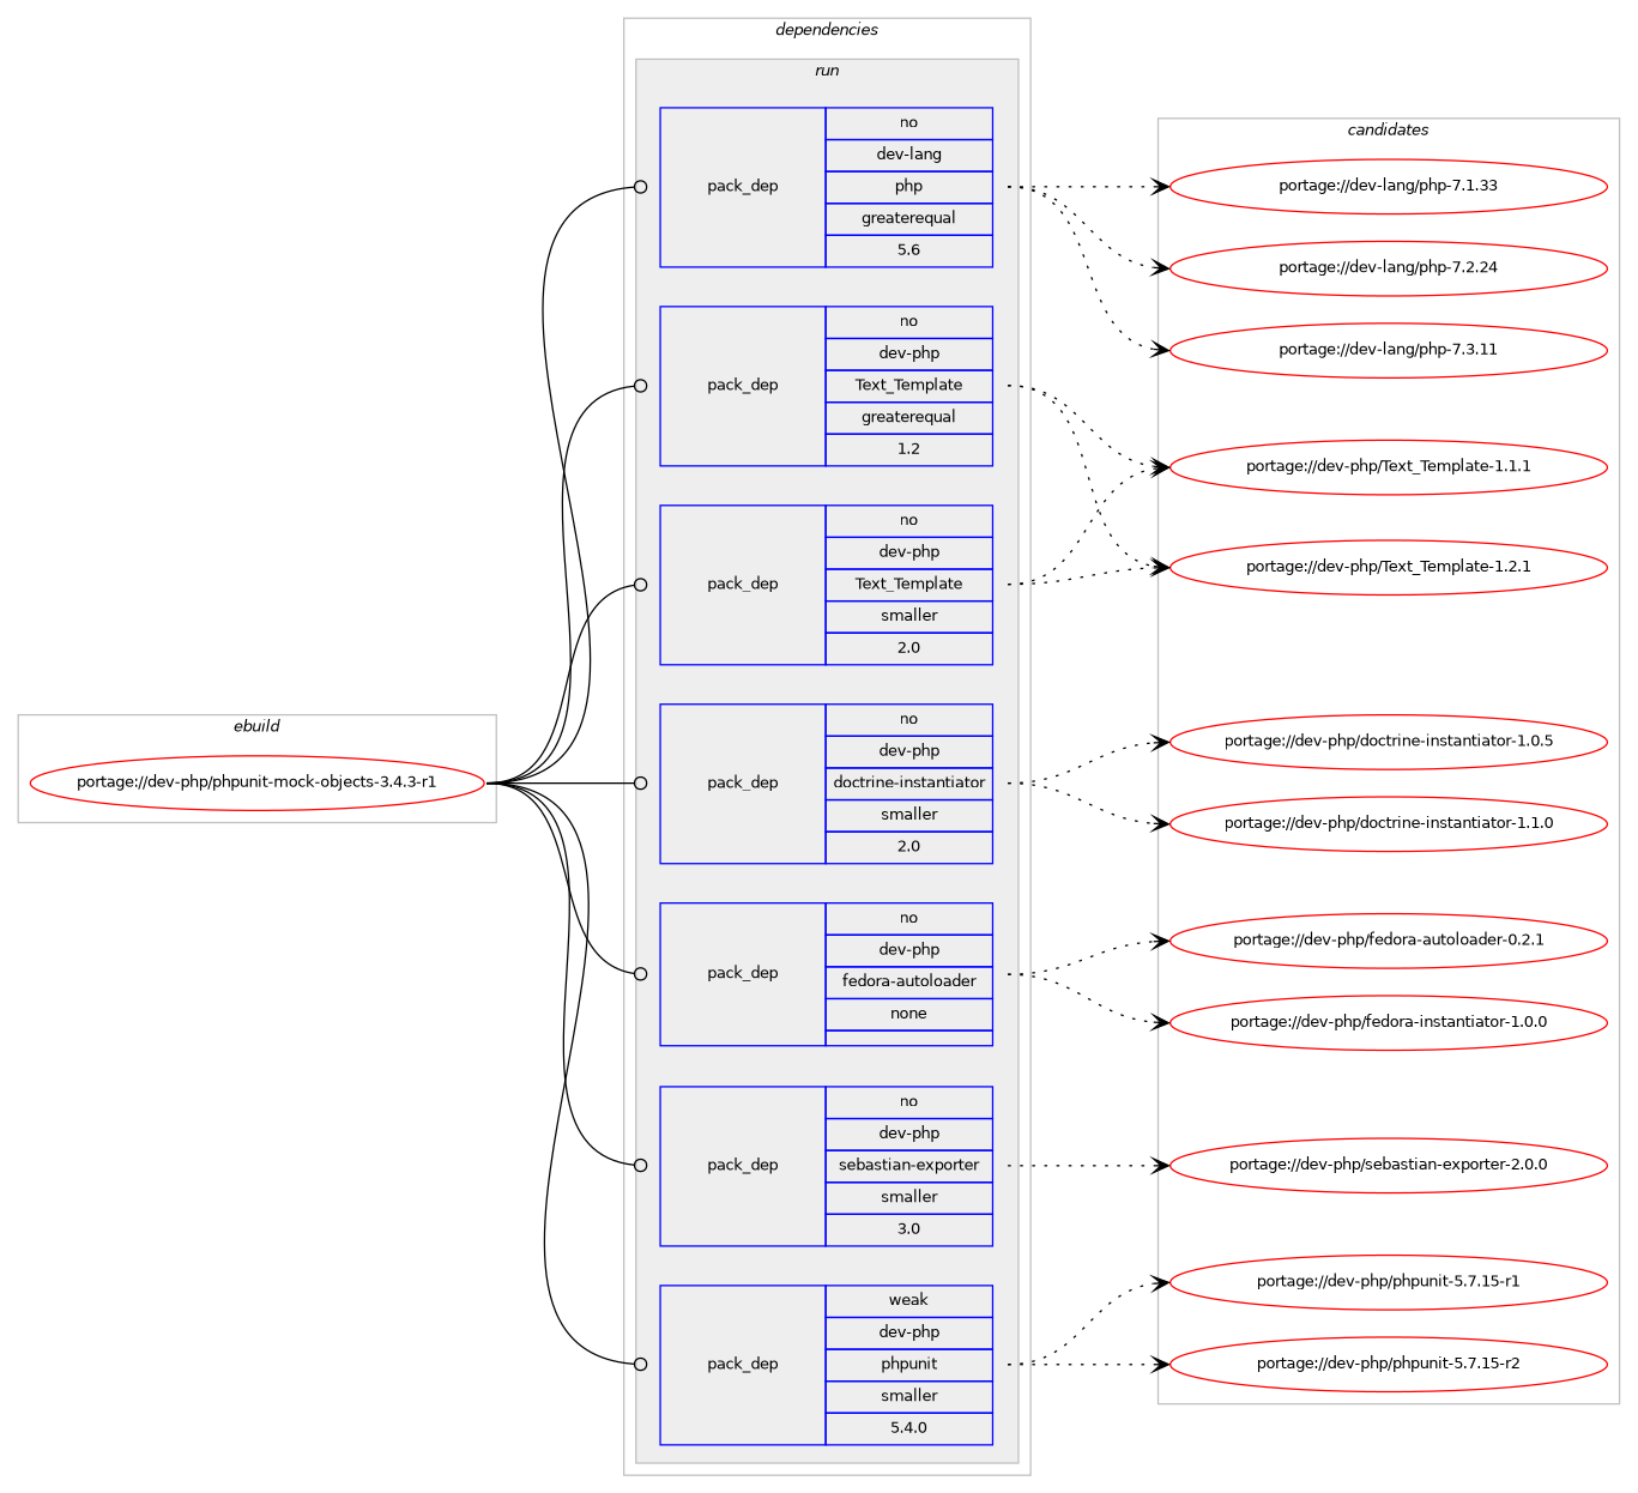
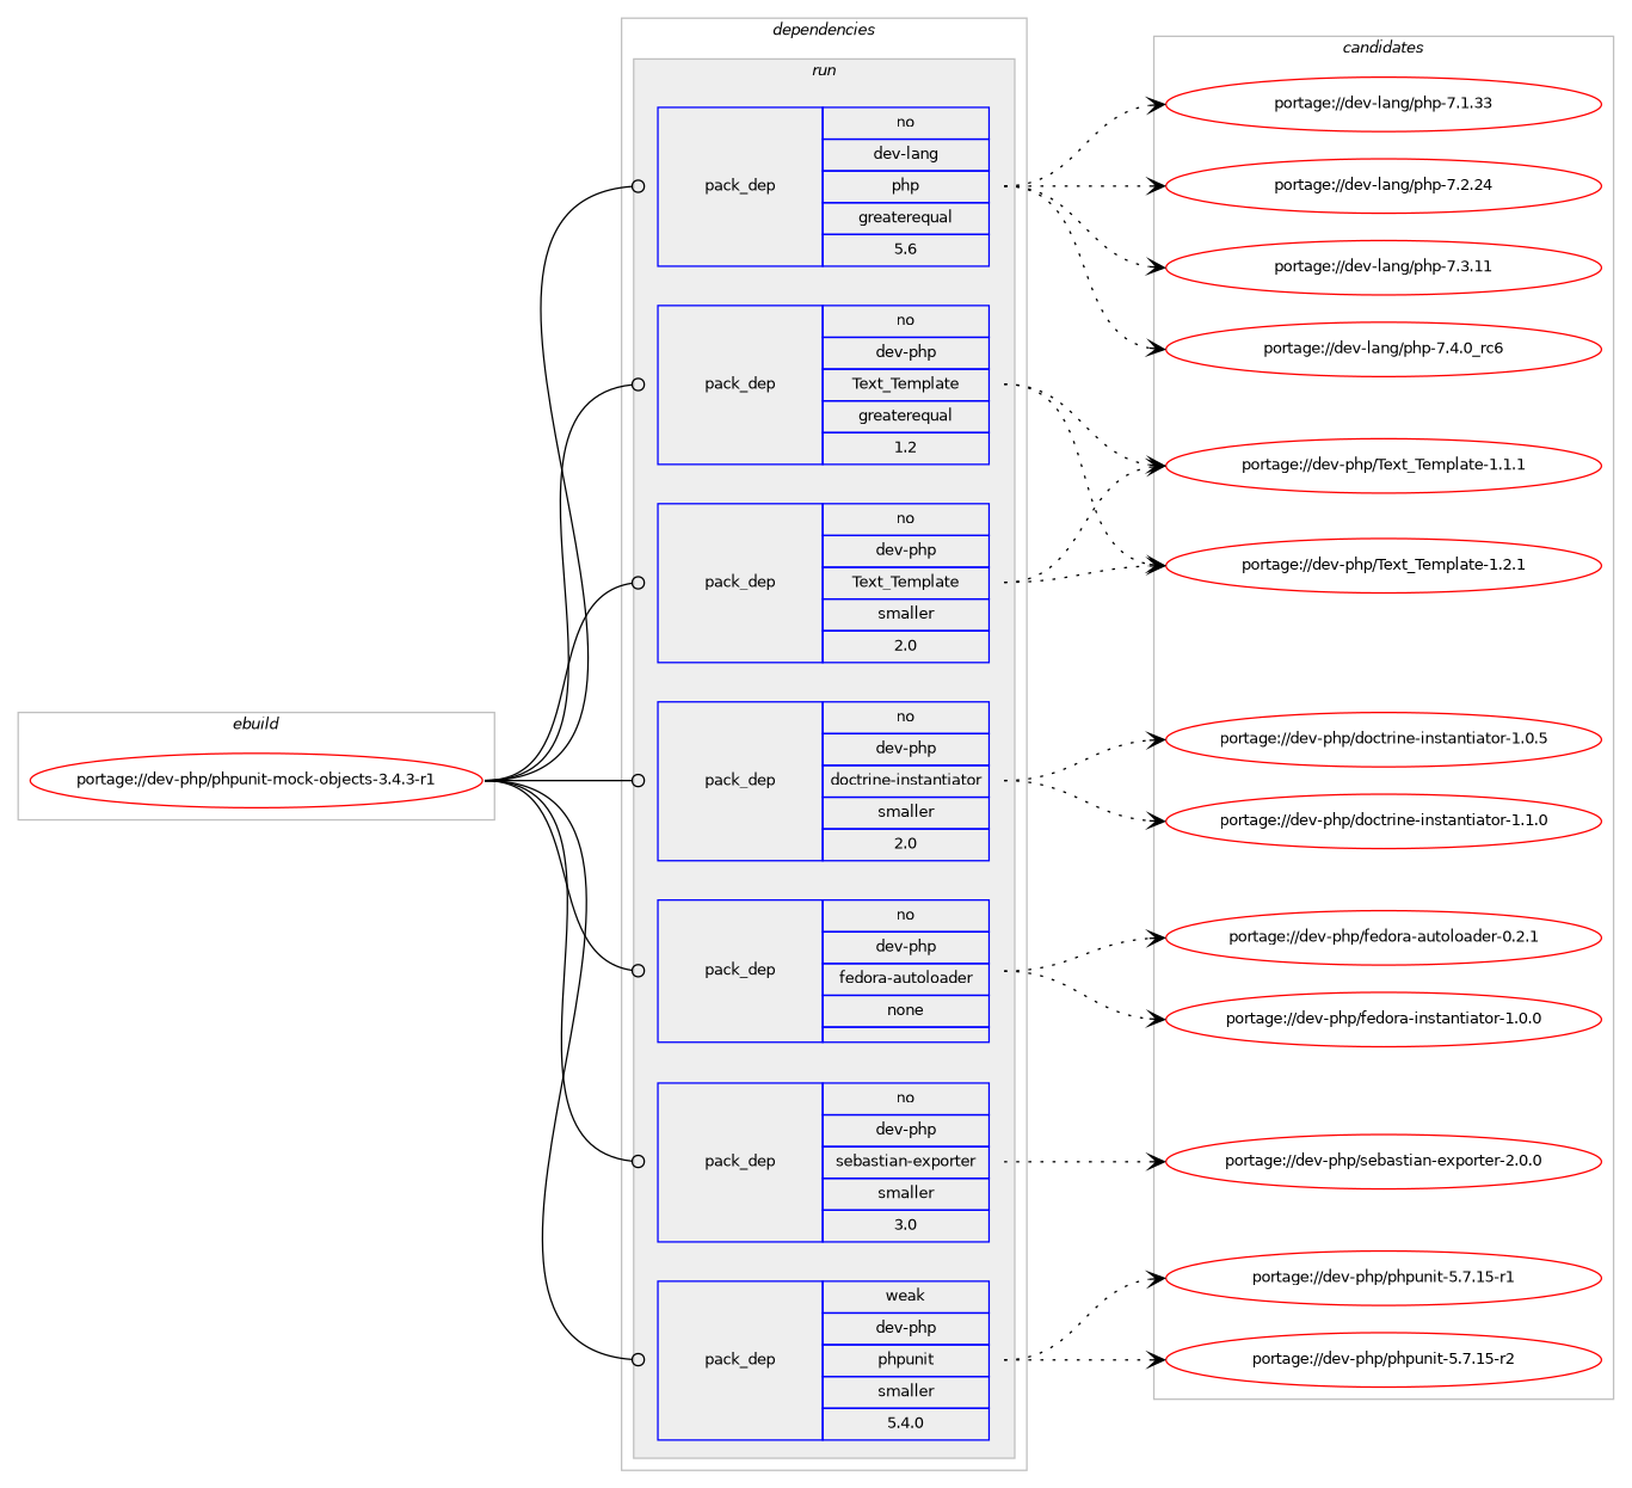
  digraph {
    compound=true
    concentrate=true
    fontname=Helvetica
    fontsize=10
    newrank=true
    rankdir=LR
    ranksep=1.5
    node [color=red fontname=Helvetica fontsize=10]
    edge [arrowhead=vee headport=w style=dotted tailport=e weight=100]
    n1 [label="portage://dev-php/phpunit-mock-objects-3.4.3-r1" width=4]
    n2 [color=blue label=<<TABLE BORDER="0" CELLBORDER="1" CELLSPACING="0" CELLPADDING="4" WIDTH="220"><TR><TD ROWSPAN="6" CELLPADDING="30">pack_dep</TD></TR><TR><TD WIDTH="110">no</TD></TR><TR><TD>dev-lang</TD></TR><TR><TD>php</TD></TR><TR><TD>greaterequal</TD></TR><TR><TD>5.6</TD></TR></TABLE>> shape=none]
    n3 [color=blue label=<<TABLE BORDER="0" CELLBORDER="1" CELLSPACING="0" CELLPADDING="4" WIDTH="220"><TR><TD ROWSPAN="6" CELLPADDING="30">pack_dep</TD></TR><TR><TD WIDTH="110">no</TD></TR><TR><TD>dev-php</TD></TR><TR><TD>Text_Template</TD></TR><TR><TD>greaterequal</TD></TR><TR><TD>1.2</TD></TR></TABLE>> shape=none]
    n4 [color=blue label=<<TABLE BORDER="0" CELLBORDER="1" CELLSPACING="0" CELLPADDING="4" WIDTH="220"><TR><TD ROWSPAN="6" CELLPADDING="30">pack_dep</TD></TR><TR><TD WIDTH="110">no</TD></TR><TR><TD>dev-php</TD></TR><TR><TD>Text_Template</TD></TR><TR><TD>smaller</TD></TR><TR><TD>2.0</TD></TR></TABLE>> shape=none]
    n5 [color=blue label=<<TABLE BORDER="0" CELLBORDER="1" CELLSPACING="0" CELLPADDING="4" WIDTH="220"><TR><TD ROWSPAN="6" CELLPADDING="30">pack_dep</TD></TR><TR><TD WIDTH="110">no</TD></TR><TR><TD>dev-php</TD></TR><TR><TD>doctrine-instantiator</TD></TR><TR><TD>smaller</TD></TR><TR><TD>2.0</TD></TR></TABLE>> shape=none]
    n6 [color=blue label=<<TABLE BORDER="0" CELLBORDER="1" CELLSPACING="0" CELLPADDING="4" WIDTH="220"><TR><TD ROWSPAN="6" CELLPADDING="30">pack_dep</TD></TR><TR><TD WIDTH="110">no</TD></TR><TR><TD>dev-php</TD></TR><TR><TD>fedora-autoloader</TD></TR><TR><TD>none</TD></TR><TR><TD></TD></TR></TABLE>> shape=none]
    n7 [color=blue label=<<TABLE BORDER="0" CELLBORDER="1" CELLSPACING="0" CELLPADDING="4" WIDTH="220"><TR><TD ROWSPAN="6" CELLPADDING="30">pack_dep</TD></TR><TR><TD WIDTH="110">no</TD></TR><TR><TD>dev-php</TD></TR><TR><TD>sebastian-exporter</TD></TR><TR><TD>smaller</TD></TR><TR><TD>3.0</TD></TR></TABLE>> shape=none]
    n8 [color=blue label=<<TABLE BORDER="0" CELLBORDER="1" CELLSPACING="0" CELLPADDING="4" WIDTH="220"><TR><TD ROWSPAN="6" CELLPADDING="30">pack_dep</TD></TR><TR><TD WIDTH="110">weak</TD></TR><TR><TD>dev-php</TD></TR><TR><TD>phpunit</TD></TR><TR><TD>smaller</TD></TR><TR><TD>5.4.0</TD></TR></TABLE>> shape=none]
    n9 [label="portage://dev-lang/php-7.1.33" width=4]
    n10 [label="portage://dev-lang/php-7.2.24" width=4]
    n11 [label="portage://dev-lang/php-7.3.11" width=4]
+   n12 [label="portage://dev-lang/php-7.4.0_rc6" width=4]
    n13 [label="portage://dev-php/Text_Template-1.1.1" width=4]
    n14 [label="portage://dev-php/Text_Template-1.2.1" width=4]
    n15 [label="portage://dev-php/doctrine-instantiator-1.0.5" width=4]
    n16 [label="portage://dev-php/doctrine-instantiator-1.1.0" width=4]
    n17 [label="portage://dev-php/fedora-autoloader-0.2.1" width=4]
    n18 [label="portage://dev-php/fedora-instantiator-1.0.0" width=4]
    n19 [label="portage://dev-php/sebastian-exporter-2.0.0" width=4]
    n20 [label="portage://dev-php/phpunit-5.7.15-r1" width=4]
    n21 [label="portage://dev-php/phpunit-5.7.15-r2" width=4]
    subgraph cluster_1 {
      color=gray
      label=<<i>ebuild</i>>
      rank=same
      n1
    }
    subgraph cluster_2 {
      color=gray
      label=<<i>dependencies</i>>
      subgraph cluster_3 {
        color=gray
        fillcolor="#eeeeee"
        label=<<i>compile</i>>
        style=filled
      }
      subgraph cluster_4 {
        color=gray
        fillcolor="#eeeeee"
        label=<<i>compile and run</i>>
        style=filled
      }
      subgraph cluster_5 {
        color=gray
        fillcolor="#eeeeee"
        label=<<i>run</i>>
        style=filled
        subgraph sub_6 {
          color=gray
          fillcolor="#eeeeee"
          label=<<i>run</i>>
          style=filled
          n2
        }
        subgraph sub_7 {
          color=gray
          fillcolor="#eeeeee"
          label=<<i>run</i>>
          style=filled
          n3
        }
        subgraph sub_8 {
          color=gray
          fillcolor="#eeeeee"
          label=<<i>run</i>>
          style=filled
          n4
        }
        subgraph sub_9 {
          color=gray
          fillcolor="#eeeeee"
          label=<<i>run</i>>
          style=filled
          n5
        }
        subgraph sub_10 {
          color=gray
          fillcolor="#eeeeee"
          label=<<i>run</i>>
          style=filled
          n6
        }
        subgraph sub_11 {
          color=gray
          fillcolor="#eeeeee"
          label=<<i>run</i>>
          style=filled
          n7
        }
        subgraph sub_12 {
          color=gray
          fillcolor="#eeeeee"
          label=<<i>run</i>>
          style=filled
          n8
        }
      }
    }
    subgraph cluster_13 {
      color=gray
      label=<<i>candidates</i>>
      rank=same
      subgraph sub_14 {
        color=black
        label=<<i>candidates</i>>
        nodesep=1
        rank=same
        n9
        n10
        n11
+       n12
      }
      subgraph sub_15 {
        color=black
        label=<<i>candidates</i>>
        nodesep=1
        rank=same
        n13
        n14
      }
      subgraph sub_16 {
        color=black
        label=<<i>candidates</i>>
        nodesep=1
        rank=same
        n13
        n14
      }
      subgraph sub_17 {
        color=black
        label=<<i>candidates</i>>
        nodesep=1
        rank=same
        n15
        n16
      }
      subgraph sub_18 {
        color=black
        label=<<i>candidates</i>>
        nodesep=1
        rank=same
        n17
        n18
      }
      subgraph sub_19 {
        color=black
        label=<<i>candidates</i>>
        nodesep=1
        rank=same
        n19
      }
      subgraph sub_20 {
        color=black
        label=<<i>candidates</i>>
        nodesep=1
        rank=same
        n20
        n21
      }
    }
    n1 -> n2 [arrowhead=odot style=solid weight=20]
    n1 -> n3 [arrowhead=odot style=solid weight=20]
    n1 -> n4 [arrowhead=odot style=solid weight=20]
    n1 -> n5 [arrowhead=odot style=solid weight=20]
    n1 -> n6 [arrowhead=odot style=solid weight=20]
    n1 -> n7 [arrowhead=odot style=solid weight=20]
    n1 -> n8 [arrowhead=odot style=solid weight=20]
    n2 -> n9
    n2 -> n10
    n2 -> n11
+   n2 -> n12
    n3 -> n13
    n3 -> n14
    n4 -> n13
    n4 -> n14
    n5 -> n15
    n5 -> n16
    n6 -> n17
    n6 -> n18
    n7 -> n19
    n8 -> n20
    n8 -> n21
  }
